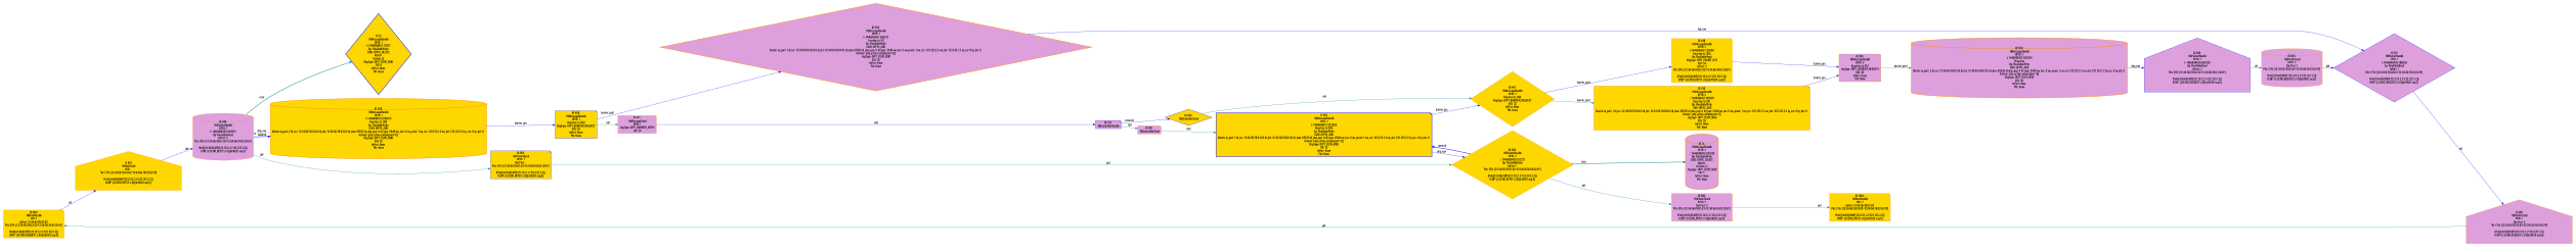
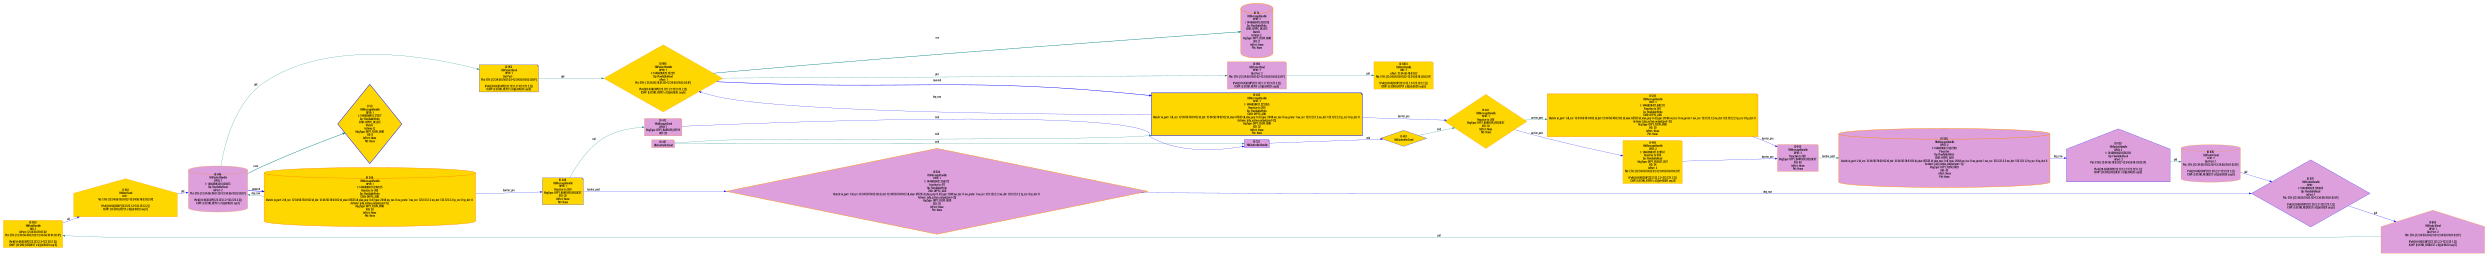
  strict digraph {
    fontname=Oswald
    rankdir=LR
    node [color=darkorange fillcolor=gold fontname=Oswald shape=note style=filled]
    edge [color=blue fontname=Oswald rel=pid]
    n1 [event="hb_events.HbHostHandle object at 0x1117b40d0" label="ID 899 \n HbHostHandle\nHID: 1\nInPort: 12:34:56:78:01:02\nPkt: ETH: [12:34:56:78:02:02>12:34:56:78:01:02:IP]\n\nIPv4([ttl:64]ICMP[123.123.2.2>123.123.1.2])\nICMP: {t:ECHO_REQUEST c:0}{id:9620 seq:5}"]
    n2 [event="hb_events.HbHostSend object at 0x1117b4310" label="ID 901 \n HbHostSend\nHID: 1\nPkt: ETH: [12:34:56:78:01:02>12:34:56:78:02:02:IP]\n\nIPv4([ttl:64]ICMP[123.123.1.2>123.123.2.2])\nICMP: {t:ECHO_REPLY c:0}{id:9620 seq:5}" shape=house]
    n3 [event="hb_events.HbPacketHandle object at 0x11175c090" fillcolor=plum label="ID 946 \n HbPacketHandle\nDPID: 1\nt: 1446898429.028473\nOp: FlowTableRead\nInPort: 2\nPkt: ETH: [12:34:56:78:01:02>12:34:56:78:02:02:IP]\n\nIPv4([ttl:64]ICMP[123.123.1.2>123.123.2.2])\nICMP: {t:ECHO_REPLY c:0}{id:9620 seq:5}" shape=cylinder]
    n4 [cmd_type="Reactive to 369" event="hb_events.HbMessageHandle object at 0x111623450" label="ID 398 \n HbMessageHandle\nDPID: 1\nt: 1446898427.099425\nReactive to 369\nOp: FlowTableWrite\nCMD: OFPFC_ADD\nMatch: in_port: 2 dl_src: 12:34:56:78:01:02 dl_dst: 12:34:56:78:02:02 dl_vlan: 65535 dl_vlan_pcp: 0 dl_type: 2048 nw_tos: 0 nw_proto: 1 nw_src: 123.123.1.2 nw_dst: 123.123.2.2 tp_src: 0 tp_dst: 0 \nActions: [ofp_action_output(port=1)]\nMsgType: OFPT_FLOW_MOD\nXID: 28\nInPort: None\nPkt: None" shape=cylinder style="bold,filled"]
    n5 [color=blue event="hb_events.HbPacketSend object at 0x11174dc10" label="ID 952 \n HbPacketSend\nDPID: 1\nOut Port: 1\nPkt: ETH: [12:34:56:78:01:02>12:34:56:78:02:02:IP]\n\nIPv4([ttl:64]ICMP[123.123.1.2>123.123.2.2])\nICMP: {t:ECHO_REPLY c:0}{id:9620 seq:5}"]
    n6 [color=blue event="hb_events.HbMessageHandle object at 0x1115aead0" label="ID 59 \n HbMessageHandle\nDPID: 1\nt: 1446898415.177277\nOp: FlowTableWrite\nCMD: OFPFC_DELETE\nMatch: \nActions: []\nMsgType: OFPT_FLOW_MOD\nXID: 8\nInPort: None\nPkt: None" shape=diamond style="bold,filled"]
    n7 [cmd_type="Reactive to 369" color=blue event="hb_events.HbMessageHandle object at 0x1116236d0" label="ID 408 \n HbMessageHandle\nDPID: 1\nReactive to 369\nMsgType: OFPT_BARRIER_REQUEST\nXID: 29\nInPort: None\nPkt: None"]
    n8 [event="hb_events.HbMessageSend object at 0x111623650" fillcolor=plum label="ID 412 \n HbMessageSend\nDPID: 1\nMsgType: OFPT_BARRIER_REPLY\nXID: 29"]
    n9 [cmd_type="Reactive to 471" event="hb_events.HbMessageHandle object at 0x11164b4d0" fillcolor=plum label="ID 504 \n HbMessageHandle\nDPID: 1\nt: 1446898427.556272\nReactive to 471\nOp: FlowTableWrite\nCMD: OFPFC_ADD\nMatch: in_port: 1 dl_src: 12:34:56:78:02:02 dl_dst: 12:34:56:78:01:02 dl_vlan: 65535 dl_vlan_pcp: 0 dl_type: 2048 nw_tos: 0 nw_proto: 1 nw_src: 123.123.2.2 nw_dst: 123.123.1.2 tp_src: 8 tp_dst: 0 \nActions: [ofp_action_output(port=2)]\nMsgType: OFPT_FLOW_MOD\nXID: 35\nInPort: None\nPkt: None" shape=diamond style="bold,filled"]
    n10 [color=blue event="hb_events.HbControllerHandle object at 0x111629050" fillcolor=plum label="ID 732 \n HbControllerHandle"]
    n11 [color=blue event="hb_events.HbPacketHandle object at 0x1117a82d0" fillcolor=plum label="ID 879 \n HbPacketHandle\nDPID: 1\nt: 1446898428.785093\nOp: FlowTableRead\nInPort: 1\nPkt: ETH: [12:34:56:78:02:02>12:34:56:78:01:02:IP]\n\nIPv4([ttl:64]ICMP[123.123.2.2>123.123.1.2])\nICMP: {t:ECHO_REQUEST c:0}{id:9620 seq:5}" shape=diamond]
    n12 [cmd_type="Reactive to 501" event="hb_events.HbMessageHandle object at 0x1116503d0" label="ID 539 \n HbMessageHandle\nDPID: 2\nt: 1446898427.680311\nReactive to 501\nOp: FlowTableWrite\nCMD: OFPFC_ADD\nMatch: in_port: 1 dl_src: 12:34:56:78:01:02 dl_dst: 12:34:56:78:02:02 dl_vlan: 65535 dl_vlan_pcp: 0 dl_type: 2048 nw_tos: 0 nw_proto: 1 nw_src: 123.123.1.2 nw_dst: 123.123.2.2 tp_src: 8 tp_dst: 0 \nActions: [ofp_action_output(port=2)]\nMsgType: OFPT_FLOW_MOD\nXID: 39\nInPort: None\nPkt: None" style="bold,filled"]
    n13 [cmd_type="Reactive to 501" event="hb_events.HbMessageHandle object at 0x111650590" fillcolor=plum label="ID 545 \n HbMessageHandle\nDPID: 2\nReactive to 501\nMsgType: OFPT_BARRIER_REQUEST\nXID: 40\nInPort: None\nPkt: None"]
    n14 [cmd_type=Proactive event="hb_events.HbMessageHandle object at 0x111656b10" fillcolor=plum label="ID 558 \n HbMessageHandle\nDPID: 2\nt: 1446898427.692789\nProactive\nOp: FlowTableWrite\nCMD: OFPFC_ADD\nMatch: in_port: 2 dl_src: 12:34:56:78:02:02 dl_dst: 12:34:56:78:01:02 dl_vlan: 65535 dl_vlan_pcp: 0 dl_type: 2048 nw_tos: 0 nw_proto: 1 nw_src: 123.123.2.2 nw_dst: 123.123.1.2 tp_src: 8 tp_dst: 0 \nActions: [ofp_action_output(port=1)]\nMsgType: OFPT_FLOW_MOD\nXID: 43\nInPort: None\nPkt: None" shape=cylinder style="bold,filled"]
    n15 [event="hb_events.HbControllerSend object at 0x1116294d0" fillcolor=plum label="ID 437 \n HbControllerSend"]
    n16 [color=blue event="hb_events.HbControllerSend object at 0x111629750" label="ID 443 \n HbControllerSend" shape=diamond]
    n17 [color=blue event="hb_events.HbPacketHandle object at 0x111735e10" fillcolor=plum label="ID 829 \n HbPacketHandle\nDPID: 2\nt: 1446898428.654293\nOp: FlowTableRead\nInPort: 2\nPkt: ETH: [12:34:56:78:02:02>12:34:56:78:01:02:IP]\n\nIPv4([ttl:64]ICMP[123.123.2.2>123.123.1.2])\nICMP: {t:ECHO_REQUEST c:0}{id:9620 seq:5}" shape=house]
    n18 [event="hb_events.HbPacketSend object at 0x11172a190" fillcolor=plum label="ID 835 \n HbPacketSend\nDPID: 2\nOut Port: 1\nPkt: ETH: [12:34:56:78:02:02>12:34:56:78:01:02:IP]\n\nIPv4([ttl:64]ICMP[123.123.2.2>123.123.1.2])\nICMP: {t:ECHO_REQUEST c:0}{id:9620 seq:5}" shape=cylinder]
    n19 [cmd_type="Reactive to 369" color=blue event="hb_events.HbMessageHandle object at 0x111629690" label="ID 435 \n HbMessageHandle\nDPID: 2\nt: 1446898427.322055\nReactive to 369\nOp: FlowTableWrite\nCMD: OFPFC_ADD\nMatch: in_port: 1 dl_src: 12:34:56:78:01:02 dl_dst: 12:34:56:78:02:02 dl_vlan: 65535 dl_vlan_pcp: 0 dl_type: 2048 nw_tos: 0 nw_proto: 1 nw_src: 123.123.1.2 nw_dst: 123.123.2.2 tp_src: 0 tp_dst: 0 \nActions: [ofp_action_output(port=2)]\nMsgType: OFPT_FLOW_MOD\nXID: 32\nInPort: None\nPkt: None" style="bold,filled"]
    n20 [cmd_type="Reactive to 369" event="hb_events.HbMessageHandle object at 0x111629850" label="ID 441 \n HbMessageHandle\nDPID: 2\nReactive to 369\nMsgType: OFPT_BARRIER_REQUEST\nXID: 33\nInPort: None\nPkt: None" shape=diamond]
    n21 [event="hb_events.HbPacketHandle object at 0x111776290" label="ID 986 \n HbPacketHandle\nDPID: 2\nt: 1446898429.152211\nOp: FlowTableRead\nInPort: 1\nPkt: ETH: [12:34:56:78:01:02>12:34:56:78:02:02:IP]\n\nIPv4([ttl:64]ICMP[123.123.1.2>123.123.2.2])\nICMP: {t:ECHO_REPLY c:0}{id:9620 seq:5}" shape=diamond]
    n22 [cmd_type="Reactive to 369" event="hb_events.HbMessageHandle object at 0x111629950" label="ID 448 \n HbMessageHandle\nDPID: 2\nt: 1446898427.328767\nReactive to 369\nOp: FlowTableRead\nMsgType: OFPT_PACKET_OUT\nXID: 34\nInPort: 2\nPkt: ETH: [12:34:56:78:02:02>12:34:56:78:01:02:IP]\n\nIPv4([ttl:64]ICMP[123.123.2.2>123.123.1.2])\nICMP: {t:ECHO_REPLY c:0}{id:45681 seq:0}"]
    n23 [event="hb_events.HbMessageHandle object at 0x1115bd0d0" fillcolor=plum label="ID 74 \n HbMessageHandle\nDPID: 2\nt: 1446898415.182019\nOp: FlowTableWrite\nCMD: OFPFC_DELETE\nMatch: \nActions: []\nMsgType: OFPT_FLOW_MOD\nXID: 11\nInPort: None\nPkt: None" shape=cylinder style="bold,filled"]
    n24 [event="hb_events.HbPacketSend object at 0x11177bb10" fillcolor=plum label="ID 992 \n HbPacketSend\nDPID: 2\nOut Port: 2\nPkt: ETH: [12:34:56:78:01:02>12:34:56:78:02:02:IP]\n\nIPv4([ttl:64]ICMP[123.123.1.2>123.123.2.2])\nICMP: {t:ECHO_REPLY c:0}{id:9620 seq:5}"]
    n25 [event="hb_events.HbPacketSend object at 0x1117a8690" fillcolor=plum label="ID 885 \n HbPacketSend\nDPID: 1\nOut Port: 2\nPkt: ETH: [12:34:56:78:02:02>12:34:56:78:01:02:IP]\n\nIPv4([ttl:64]ICMP[123.123.2.2>123.123.1.2])\nICMP: {t:ECHO_REQUEST c:0}{id:9620 seq:5}" shape=house]
    n26 [event="hb_events.HbHostHandle object at 0x1117770d0" label="ID 1004 \n HbHostHandle\nHID: 2\nInPort: 12:34:56:78:02:02\nPkt: ETH: [12:34:56:78:01:02>12:34:56:78:02:02:IP]\n\nIPv4([ttl:64]ICMP[123.123.1.2>123.123.2.2])\nICMP: {t:ECHO_REPLY c:0}{id:9620 seq:5}"]
    n1 -> n2 [label=pid]
    n2 -> n3 [label=pid]
    n3 -> n4 [harmful=True label=covered rel=covered style=bold]
    n3 -> n5 [color=teal label=pid]
    n3 -> n6 [color=teal harmful=True label=race rel=race style=bold]
    n4 -> n3 [color=teal label=dep_raw rel=dep_raw]
    n4 -> n7 [label=barrier_pre rel=barrier_pre]
    n5 -> n21 [color=teal label=pid]
    n7 -> n8 [color=teal label=mid rel=mid]
    n7 -> n9 [label=barrier_post rel=barrier_post]
    n8 -> n10 [label=mid rel=mid]
    n9 -> n11 [label=dep_raw rel=dep_raw]
-   n10 -> n15 [color=teal label=mid rel=mid]
-   n10 -> n16 [label=covered rel=mid]
+   n15 -> n10 [color=teal label=mid rel=mid]
+   n10 -> n16 [label=mid rel=mid]
    n11 -> n25 [label=pid]
    n12 -> n13 [label=barrier_pre rel=barrier_pre]
    n13 -> n14 [color=teal label=barrier_post rel=barrier_post]
    n14 -> n17 [label=dep_raw rel=dep_raw]
    n15 -> n19 [color=teal label=mid rel=mid]
    n16 -> n20 [color=teal label=mid rel=mid]
    n17 -> n18 [color=teal label=pid]
    n18 -> n11 [label=pid]
    n19 -> n20 [label=barrier_pre rel=barrier_pre]
    n19 -> n21 [label=dep_raw rel=dep_raw]
    n20 -> n12 [color=teal label=barrier_post rel=barrier_post]
    n20 -> n22 [label=barrier_post rel=barrier_post]
    n21 -> n19 [harmful=True label=covered rel=covered style=bold]
    n21 -> n23 [color=teal harmful=True label=race rel=race style=bold]
    n21 -> n24 [color=teal label=pid]
    n22 -> n13 [label=barrier_pre rel=barrier_pre]
    n24 -> n26 [color=teal label=pid]
    n25 -> n1 [color=teal label=pid]
  }
